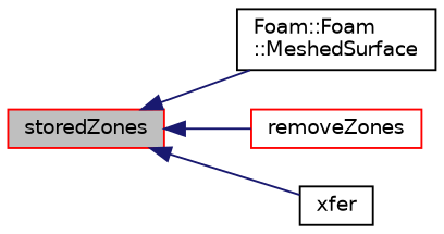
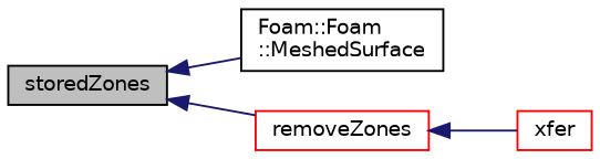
  digraph {
    rankdir=LR
    node [color=black fontname=Helvetica fontsize=10 shape=record]
    edge [color=midnightblue dir=back fontname=Helvetica fontsize=10 labelfontname=Helvetica labelfontsize=10 style=solid]
-   n1 [color=red fillcolor=grey75 fontcolor=black height=0.2 label=storedZones style=filled width=0.4]
+   n1 [fillcolor=grey75 fontcolor=black height=0.2 label=storedZones style=filled width=0.4]
    n2 [height=0.2 label="Foam::Foam\l::MeshedSurface" width=0.4]
    n3 [color=red height=0.2 label=removeZones width=0.4]
-   n4 [height=0.2 label=xfer width=0.4]
+   n4 [color=red height=0.2 label=xfer width=0.4]
    n1 -> n2
    n1 -> n3
-   n1 -> n4
+   n3 -> n4
  }
